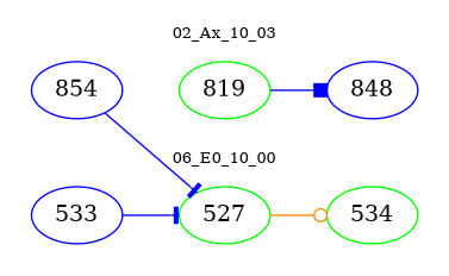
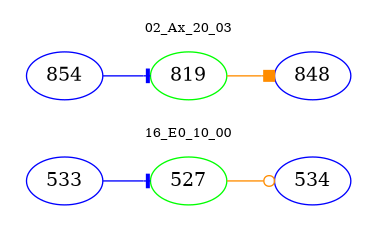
  digraph {
    rankdir=LR
    node [color=blue]
    edge [arrowhead=tee color=blue]
    n1 [label=854]
    n2 [color=green label=819]
    n3 [label=848]
    n4 [label=533]
    n5 [color=green label=527]
-   n6 [color=green label=534]
+   n6 [label=534]
    subgraph cluster_1 {
      color=white
      fontsize=10
-     label="02_Ax_10_03"
+     label="02_Ax_20_03"
      n1
      n2
      n3
    }
    subgraph cluster_2 {
      color=white
      fontsize=10
-     label="06_E0_10_00"
+     label="16_E0_10_00"
      n4
      n5
      n6
    }
-   n1 -> n5
-   n2 -> n3 [arrowhead=box]
+   n1 -> n2
+   n2 -> n3 [arrowhead=box color=darkorange]
    n4 -> n5
    n5 -> n6 [arrowhead=odot color=darkorange]
  }
